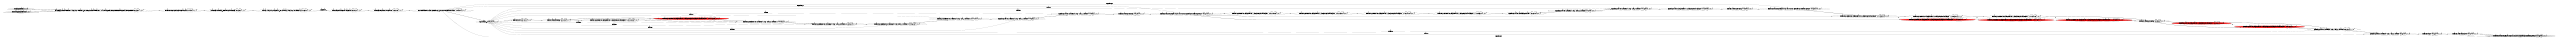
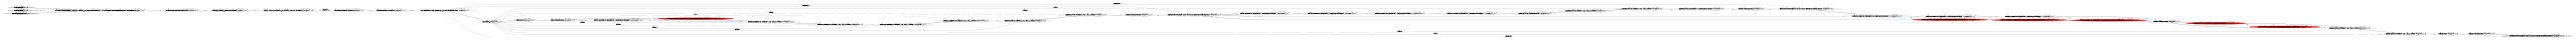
  digraph {
    rankdir=LR
    node [fillcolor=white shape=ellipse style=filled]
    edge [style=bold]
    n1 [label="testHarness.waitForTaskCompletion()@@@37@@@['1', '1', '1']"]
    n2 [fillcolor=lightgray label="TestHarnessUtil.assertOutputEquals(\"Output was not correct.\",expectedOutput,testHarness.getOutput())@@@38@@@['1', '1', '1']"]
    n3 [label="testHarness.processElement(new StreamRecord<String>(\"Ciao-1-1\",initialTime),1,1)@@@17@@@['1', '1', '1']"]
    n4 [label="expectedOutput.add(new StreamRecord<String>(\"Hello-1-1\",initialTime))@@@18@@@['1', '1', '1']"]
    n5 [label="expectedOutput.add(new StreamRecord<String>(\"Ciao-1-1\",initialTime))@@@19@@@['1', '1', '1']"]
    n6 [label="expectedOutput.add(new StreamRecord<String>(\"Ciao-0-0\",initialTime))@@@28@@@['0', '0', '1']"]
    n7 [label="expectedOutput.add(new CheckpointBarrier(1,1,CheckpointOptions.forCheckpoint()))@@@29@@@['0', '0', '1']"]
    n8 [label="testHarness.waitForInputProcessing()@@@30@@@['0', '0', '1']"]
    n9 [label="testHarness.processElement(new StreamRecord<String>(\"Hello-0-0\",initialTime),0,0)@@@14@@@['1', '1', '1']"]
    n10 [label="testHarness.processElement(new StreamRecord<String>(\"Ciao-0-0\",initialTime),0,0)@@@15@@@['1', '1', '1']"]
    n11 [label="testHarness.processElement(new StreamRecord<String>(\"Hello-1-1\",initialTime),1,1)@@@16@@@['1', '1', '1']"]
    n12 [label="testHarness.processEvent(new CheckpointBarrier(0,0,CheckpointOptions.forCheckpoint()),0,0)@@@13@@@['1', '0', '1']"]
    n13 [fillcolor=red label="testHarness.processEvent(new CheckpointBarrier(0,0,CheckpointOptions.forCheckpointWithDefaultLocation()),0,0)@@@13@@@['0', '1', '0']"]
+   n14 [fillcolor=lightgray label="testCheckpointBarriers['0', '1', '0']" shape=diamond]
    n15 [label="final OneInputStreamTaskTestHarness<String,String> testHarness = new OneInputStreamTaskTestHarness<>(null,2,2,BasicTypeInfo.STRING_TYPE_INFO,BasicTypeInfo.STRING_TYPE_INFO)@@@3@@@['1', '1', '1']"]
    n16 [label="testHarness.setupOutputForSingletonOperatorChain()@@@4@@@['1', '1', '1']"]
    n17 [label="testHarness.processEvent(new CheckpointBarrier(0,0,CheckpointOptions.forCheckpoint()),1,0)@@@33@@@['1', '0', '1']"]
    n18 [fillcolor=red label="testHarness.processEvent(new CheckpointBarrier(0,0,CheckpointOptions.forCheckpointWithDefaultLocation()),1,0)@@@23@@@['0', '1', '0']"]
    n19 [label="testHarness.processEvent(new CheckpointBarrier(0,0,CheckpointOptions.forCheckpoint()),1,1)@@@34@@@['1', '0', '1']"]
    n20 [fillcolor=red label="testHarness.processEvent(new CheckpointBarrier(0,0,CheckpointOptions.forCheckpointWithDefaultLocation()),1,1)@@@24@@@['0', '1', '0']"]
    n21 [label="testHarness.waitForInputProcessing()@@@35@@@['1', '1', '1']"]
    n22 [label="ConcurrentLinkedQueue<Object> expectedOutput = new ConcurrentLinkedQueue<Object>()@@@9@@@['1', '1', '1']"]
    n23 [label="TestHarnessUtil.assertOutputEquals(\"Output was not correct.\",expectedOutput,testHarness.getOutput())@@@21@@@['1', '1', '1']"]
    n24 [label="TestHarnessUtil.assertOutputEquals(\"Output was not correct.\",expectedOutput,testHarness.getOutput())@@@31@@@['0', '0', '1']"]
    n25 [label="long initialTime = 0L@@@10@@@['1', '1', '1']"]
    n26 [fillcolor=red label="testHarness.processEvent(new CheckpointBarrier(0,0,CheckpointOptions.forCheckpointWithDefaultLocation()),0,1)@@@22@@@['0', '1', '0']"]
    n27 [label="testHarness.processEvent(new CheckpointBarrier(0,0,CheckpointOptions.forCheckpoint()),0,1)@@@32@@@['1', '0', '1']"]
    n28 [label="testHarness.processEvent(new CheckpointBarrier(1,1,CheckpointOptions.forCheckpoint()),0,0)@@@22@@@['0', '0', '1']"]
    n29 [label="expectedOutput.add(new StreamRecord<String>(\"Hello-0-0\",initialTime))@@@27@@@['0', '0', '1']"]
    n30 [label="expectedOutput.add(new StreamRecord<String>(\"Hello-0-0\",initialTime))@@@27@@@['1', '1', '0']"]
    n31 [label="testHarness.invoke()@@@11@@@['1', '1', '1']" shape=diamond]
    n32 [label="expectedOutput.add(new StreamRecord<String>(\"Ciao-0-0\",initialTime))@@@28@@@['1', '1', '0']"]
    n33 [label="StreamConfig streamConfig = testHarness.getStreamConfig()@@@5@@@['1', '1', '1']"]
    n34 [label="StreamMap<String,String> mapOperator = new StreamMap<String,String>(new IdentityMap())@@@6@@@['1', '1', '1']"]
    n35 [label="expectedOutput.add(new CancelCheckpointMarker(0))@@@26@@@['0', '0', '1']"]
    n36 [label="streamConfig.setStreamOperator(mapOperator)@@@7@@@['1', '1', '1']"]
    n37 [label="streamConfig.setOperatorID(new OperatorID())@@@8@@@['1', '1', '1']"]
    n38 [fillcolor=red label="expectedOutput.add(new CheckpointBarrier(0,0,CheckpointOptions.forCheckpoint()))@@@26@@@['1', '0', '0']"]
    n39 [fillcolor=red label="expectedOutput.add(new CheckpointBarrier(0,0,CheckpointOptions.forCheckpointWithDefaultLocation()))@@@26@@@['0', '1', '0']"]
    n40 [label="testHarness.processEvent(new CheckpointBarrier(1,1,CheckpointOptions.forCheckpoint()),1,1)@@@25@@@['0', '0', '1']"]
    n41 [label="testHarness.waitForTaskRunning()@@@12@@@['1', '1', '1']"]
    n42 [label="testHarness.processEvent(new CheckpointBarrier(1,1,CheckpointOptions.forCheckpoint()),0,1)@@@23@@@['0', '0', '1']"]
    n43 [label="testHarness.processEvent(new CheckpointBarrier(1,1,CheckpointOptions.forCheckpoint()),1,0)@@@24@@@['0', '0', '1']"]
    n44 [label="testHarness.endInput()@@@36@@@['1', '1', '1']"]
    n45 [fillcolor=lightgray label="testCheckpointBarriers['1', '0', '0']" shape=diamond]
    n46 [fillcolor=lightgray label="testOvertakingCheckpointBarriers['0', '0', '1']" shape=diamond]
    n47 [label="testHarness.waitForInputProcessing()@@@20@@@['1', '1', '1']"]
    n1 -> n2
    n3 -> n4
    n4 -> n5
    n5 -> n47
    n6 -> n7
    n7 -> n8
    n8 -> n24
    n9 -> n10
    n10 -> n11
    n11 -> n3
    n12 -> n9
    n12 -> n13 [label=0 style=dashed]
    n13 -> n9
+   n14 -> n15
    n15 -> n16
    n16 -> n33
    n17 -> n18 [label=0 style=dashed]
    n17 -> n19
    n18 -> n20
    n19 -> n20 [label=0 style=dashed]
    n19 -> n21
    n20 -> n21
    n21 -> n38
    n21 -> n39
    n22 -> n2 [label=expectedOutput style=solid]
    n22 -> n23 [label=expectedOutput style=solid]
    n22 -> n24 [label=expectedOutput style=solid]
    n22 -> n25
    n23 -> n26
    n23 -> n27
    n23 -> n28
    n24 -> n27
    n25 -> n3 [label=initialTime style=solid]
    n25 -> n4 [label=initialTime style=solid]
    n25 -> n5 [label=initialTime style=solid]
    n25 -> n6 [label=initialTime style=solid]
    n25 -> n9 [label=initialTime style=solid]
    n25 -> n10 [label=initialTime style=solid]
    n25 -> n11 [label=initialTime style=solid]
    n25 -> n29 [label=initialTime style=solid]
    n25 -> n30 [label=initialTime style=solid]
    n25 -> n31 [style=solid]
    n25 -> n32 [label=initialTime style=solid]
    n26 -> n18
    n27 -> n17
    n27 -> n26 [label=0 style=dashed]
    n28 -> n42
    n29 -> n6
    n30 -> n32
    n31 -> n41
    n32 -> n44
    n33 -> n34
    n34 -> n36 [label=mapOperator style=solid]
    n34 -> n36
    n35 -> n29
    n36 -> n37
    n37 -> n22
    n38 -> n30
    n38 -> n39 [label=0 style=dashed]
    n39 -> n30
    n40 -> n35
    n41 -> n12
    n41 -> n13
    n42 -> n43
    n43 -> n40
    n44 -> n1
    n45 -> n15
    n46 -> n15
    n47 -> n23
  }
